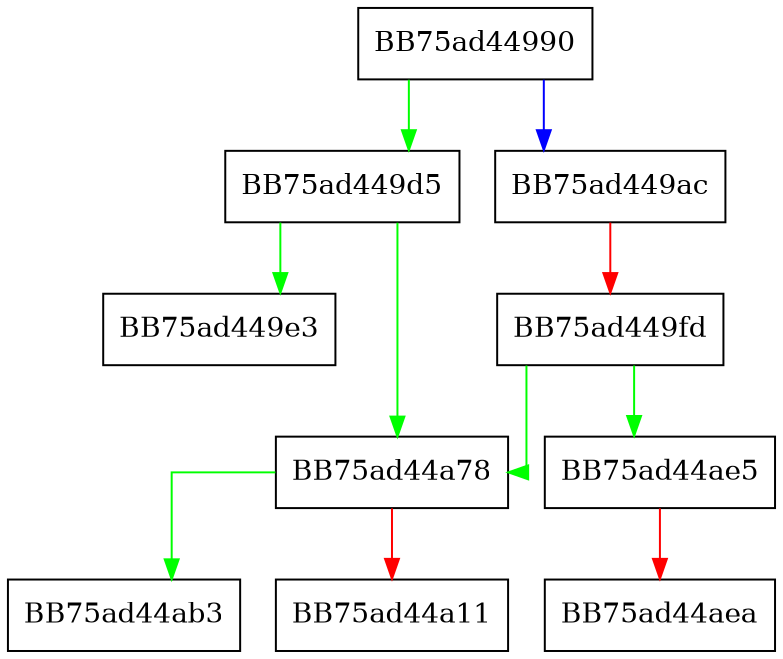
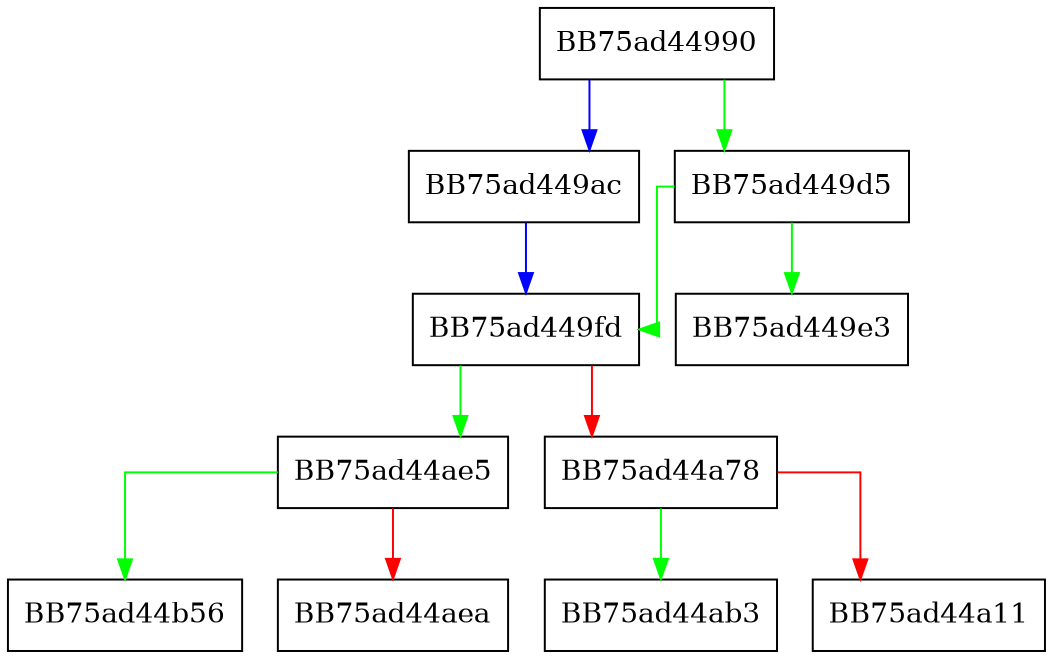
  digraph {
    splines=ortho
    node [shape=box]
    edge [color=green]
    BB75ad44990
    BB75ad449d5
    BB75ad449ac
    BB75ad449fd
    BB75ad449e3
    BB75ad44ae5
    BB75ad44a78
+   BB75ad44b56
    BB75ad44aea
    BB75ad44ab3
    n11 [label=BB75ad44a11]
    BB75ad44990 -> BB75ad449d5
    BB75ad44990 -> BB75ad449ac [color=blue]
-   BB75ad449d5 -> BB75ad44a78
+   BB75ad449d5 -> BB75ad449fd
    BB75ad449d5 -> BB75ad449e3
-   BB75ad449ac -> BB75ad449fd [color=red]
+   BB75ad449ac -> BB75ad449fd [color=blue]
    BB75ad449fd -> BB75ad44ae5
-   BB75ad449fd -> BB75ad44a78
+   BB75ad449fd -> BB75ad44a78 [color=red]
+   BB75ad44ae5 -> BB75ad44b56
    BB75ad44ae5 -> BB75ad44aea [color=red]
    BB75ad44a78 -> BB75ad44ab3
    BB75ad44a78 -> n11 [color=red]
  }
